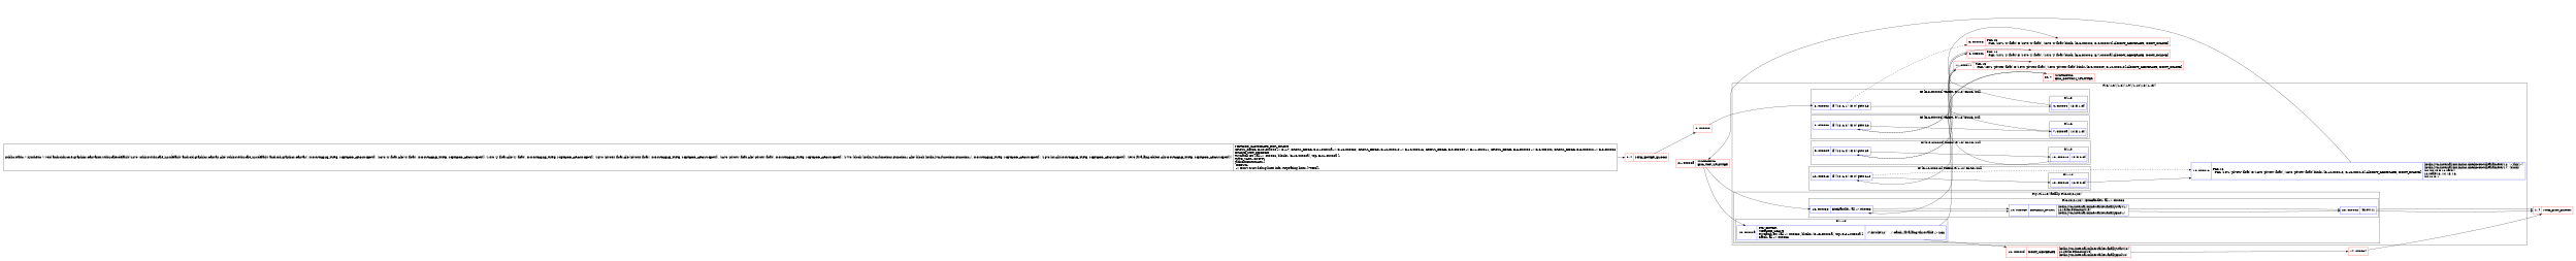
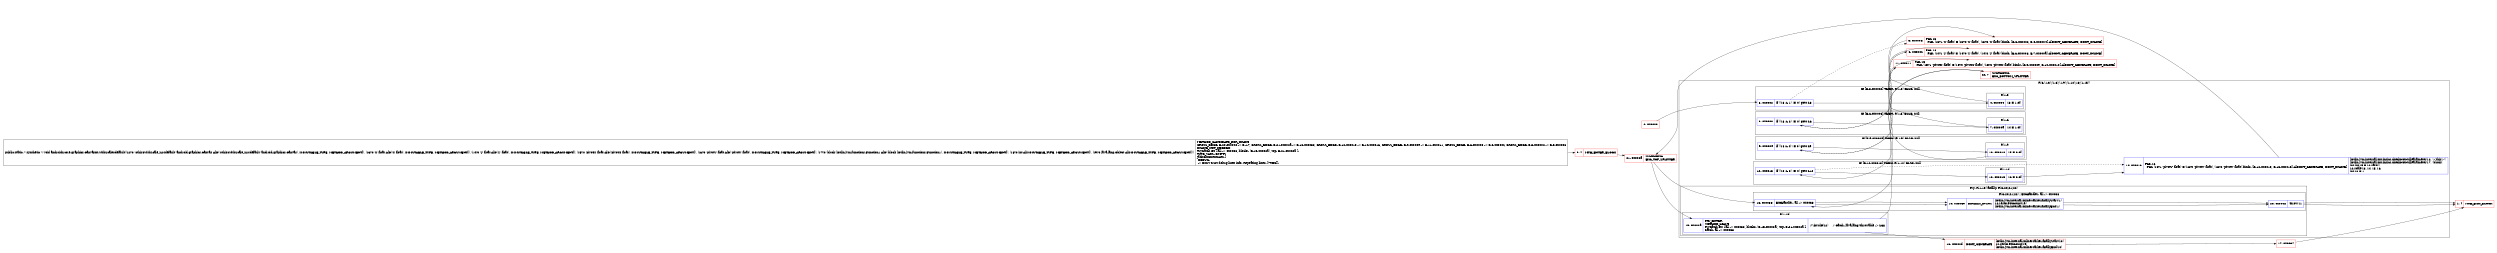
  digraph {
    rankdir=LR
    node [color=blue shape=record]
    n1 [label="{4\:\ 0x0004|r3 = 1.0f\l}"]
    n2 [label="{3\:\ 0x0002|if ((r8 & 1) != 0) goto L3\l}"]
    n3 [label="{7\:\ 0x000a|r4 = 1.0f\l}"]
    n4 [label="{6\:\ 0x0008|if ((r8 & 2) != 0) goto L6\l}"]
    n5 [label="{10\:\ 0x0010|r5 = 0.0f\l}"]
    n6 [label="{9\:\ 0x000e|if ((r8 & 4) != 0) goto L9\l}"]
    n7 [label="{13\:\ 0x0015|r6 = 0.0f\l}"]
    n8 [label="{12\:\ 0x0013|if ((r8 & 8) != 0) goto L12\l}"]
    n9 [label="{15\:\ 0x002a|TRY_ENTER\lMETHOD_LEAVE\lTryCatch #0 \{all \-\> 0x0038, blocks: (B:15:0x002a), top: B:21:0x002a \}\lCatch: all \-\> 0x0038\l|r7.invoke(r2)     \/\/ Catch: java.lang.Throwable \-\> L38\l}"]
    n10 [label="{18\:\ 0x0038|ExcHandler: all \-\> 0x0038\l}"]
    n11 [label="{19\:\ 0x0039|FINALLY_INSNS\l|kotlin.jvm.internal.InlineMarker.finallyStart(1)\lr2.restoreToCount(r9)\lkotlin.jvm.internal.InlineMarker.finallyEnd(1)\l}"]
    n12 [label="{20\:\ 0x0042|throw r1\l}"]
    n13 [label="{14\:\ 0x0016|PHI: r6 \l  PHI: (r6v1 'pivotY' float) = (r6v0 'pivotY' float), (r6v2 'pivotY' float) binds: [B:12:0x0013, B:13:0x0015] A[DONT_GENERATE, DONT_INLINE]\l|kotlin.jvm.internal.Intrinsics.checkNotNullParameter(r2, \"\<this\>\")\lkotlin.jvm.internal.Intrinsics.checkNotNullParameter(r7, \"block\")\lint int r9 = r2.save()\lr2.scale(r3, r4, r5, r6)\lint r0 = 1\l}"]
    n14 [color=red label="{5\:\ 0x0006|PHI: r3 \l  PHI: (r3v1 'x' float) = (r3v0 'x' float), (r3v2 'x' float) binds: [B:3:0x0002, B:4:0x0004] A[DONT_GENERATE, DONT_INLINE]\l}"]
    n15 [color=red label="{8\:\ 0x000c|PHI: r4 \l  PHI: (r4v1 'y' float) = (r4v0 'y' float), (r4v2 'y' float) binds: [B:6:0x0008, B:7:0x000a] A[DONT_GENERATE, DONT_INLINE]\l}"]
    n16 [color=red label="{11\:\ 0x0011|PHI: r5 \l  PHI: (r5v1 'pivotX' float) = (r5v0 'pivotX' float), (r5v2 'pivotX' float) binds: [B:9:0x000e, B:10:0x0010] A[DONT_GENERATE, DONT_INLINE]\l}"]
    n17 [color=red label="{16\:\ 0x002d|DONT_GENERATE\l|kotlin.jvm.internal.InlineMarker.finallyStart(r0)\lr2.restoreToCount(r9)\lkotlin.jvm.internal.InlineMarker.finallyEnd(r0)\l}"]
    n18 [color=red label="{22\:\ ?|SYNTHETIC\lEXC_BOTTOM_SPLITTER\l}"]
    n19 [color=red label="{1\:\ ?|MTH_EXIT_BLOCK\l}"]
    n20 [color=red label="{21\:\ 0x002a|SYNTHETIC\lEXC_TOP_SPLITTER\l}"]
    n21 [color=red label="{17\:\ 0x0037}"]
    n22 [color=red label="{0\:\ ?|MTH_ENTER_BLOCK\l}"]
    n23 [color=red label="{2\:\ 0x0000}"]
    n24 [label="{public static \/* synthetic *\/ void androidx.core.graphics.CanvasKt.withScale$default((r2v0 '$this$withScale_u24default' android.graphics.Canvas A[D('$this$withScale_u24default' android.graphics.Canvas), IMMUTABLE_TYPE, METHOD_ARGUMENT]), (r3v0 'x' float A[D('x' float), IMMUTABLE_TYPE, METHOD_ARGUMENT]), (r4v0 'y' float A[D('y' float), IMMUTABLE_TYPE, METHOD_ARGUMENT]), (r5v0 'pivotX' float A[D('pivotX' float), IMMUTABLE_TYPE, METHOD_ARGUMENT]), (r6v0 'pivotY' float A[D('pivotY' float), IMMUTABLE_TYPE, METHOD_ARGUMENT]), (r7v0 'block' kotlin.jvm.functions.Function1 A[D('block' kotlin.jvm.functions.Function1), IMMUTABLE_TYPE, METHOD_ARGUMENT]), (r8v0 int A[IMMUTABLE_TYPE, METHOD_ARGUMENT]), (r9v0 java.lang.Object A[IMMUTABLE_TYPE, METHOD_ARGUMENT]))  | METHOD_CANDIDATE_FOR_INLINE\lCROSS_EDGE: B:20:0x0042 \-\> B:1:?, CROSS_EDGE: B:21:0x002a \-\> B:18:0x0038, CROSS_EDGE: B:12:0x0013 \-\> B:14:0x0016, CROSS_EDGE: B:9:0x000e \-\> B:11:0x0011, CROSS_EDGE: B:6:0x0008 \-\> B:8:0x000c, CROSS_EDGE: B:3:0x0002 \-\> B:5:0x0006\lINLINE_NOT_NEEDED\lTryCatch #0 \{all \-\> 0x0038, blocks: (B:15:0x002a), top: B:21:0x002a \}\lTYPE_VARS: EMPTY\lJadxCommentsAttr\{\l DEBUG: \l \-\> Don't trust debug lines info. Repeating lines: [79=5]\}\l}" color=""]
    subgraph cluster_1 {
      label="R(6:(1:3)|(1:6)|(1:9)|(1:12)|13|(1:15))"
      n13
      subgraph cluster_2 {
        label="IF [B:3:0x0002] THEN: R(1:3) ELSE: null"
        n2
        subgraph cluster_3 {
          label="R(1:3)"
          n1
        }
      }
      subgraph cluster_4 {
        label="IF [B:6:0x0008] THEN: R(1:6) ELSE: null"
        n4
        subgraph cluster_5 {
          label="R(1:6)"
          n3
        }
      }
      subgraph cluster_6 {
        label="IF [B:9:0x000e] THEN: R(1:9) ELSE: null"
        n6
        subgraph cluster_7 {
          label="R(1:9)"
          n5
        }
      }
      subgraph cluster_8 {
        label="IF [B:12:0x0013] THEN: R(1:12) ELSE: null"
        n8
        subgraph cluster_9 {
          label="R(1:12)"
          n7
        }
      }
      subgraph cluster_10 {
        label="Try: R(1:15) finally: R(3:20|21|22)"
        subgraph cluster_11 {
          label="R(1:15)"
          n9
        }
        subgraph cluster_12 {
          label="R(3:20|21|22) | ExcHandler: all \-\> 0x0038\l"
          n10
          n11
          n12
        }
      }
    }
    subgraph cluster_13 {
      label="R(3:20|21|22) | ExcHandler: all \-\> 0x0038\l"
    }
    n1 -> n14
    n2 -> n1
    n2 -> n14 [style=dashed]
    n3 -> n15
    n4 -> n3
    n4 -> n15 [style=dashed]
    n5 -> n16
    n6 -> n5
    n6 -> n16 [style=dashed]
    n7 -> n13
    n8 -> n7
    n8 -> n13 [style=dashed]
    n9 -> n17
    n9 -> n18
    n10 -> n11
    n10 -> n11
    n11 -> n12
    n11 -> n12
    n12 -> n19
    n12 -> n19
    n13 -> n20
-   n16 -> n4
+   n14 -> n4
    n15 -> n6
    n16 -> n8
    n17 -> n21
    n18 -> n10
    n20 -> n9
    n20 -> n10
    n21 -> n19
-   n22 -> n23
+   n22 -> n20
    n23 -> n2
    n24 -> n22
  }
